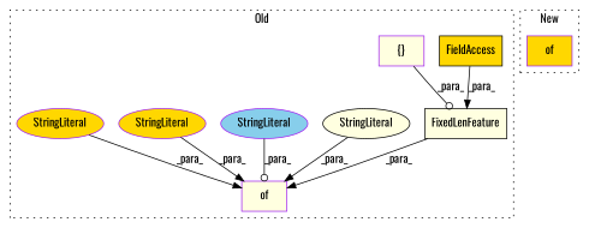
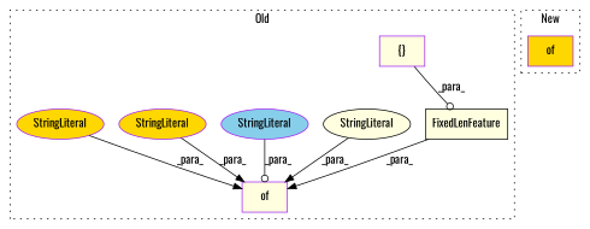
  digraph {
    fontname=Oswald
    node [a=45 l="3,1" shape=box style=filled fillcolor=lightyellow color=purple fontname=Oswald]
    edge [arrowhead=normal fontname=Oswald]
    n1 [a=32 l="16,1" label=FixedLenFeature s="2682,2730" color=black]
-   n2 [a=22 l=17 label=FieldAccess s=2710 fillcolor=gold color=black]
    n3 [a=4 l=2 label="{}" s=2707]
    n4 [a=32 label=of s="2352,3081"]
    n5 [l=24 label=StringLiteral s=2802 shape=ellipse color=black]
    n6 [l=18 label=StringLiteral s=2652 shape=ellipse fillcolor=skyblue]
    n7 [l=24 label=StringLiteral s=2942 shape=ellipse fillcolor=gold]
    n8 [l=14 label=StringLiteral s=2462 shape=ellipse fillcolor=gold]
    n9 [a=32 label=of s="2379,2568" fillcolor=gold]
    subgraph cluster_1 {
      label=Old
      style=dotted
      n1
-     n2
      n3
      n4
      n5
      n6
      n7
      n8
    }
    subgraph cluster_2 {
      label=New
      style=dotted
      n9
    }
    n1 -> n4 [label=_para_]
-   n2 -> n1 [label=_para_]
    n3 -> n1 [label=_para_ arrowhead=odot]
    n5 -> n4 [label=_para_]
    n6 -> n4 [label=_para_ arrowhead=odot]
    n7 -> n4 [label=_para_]
    n8 -> n4 [label=_para_]
  }
